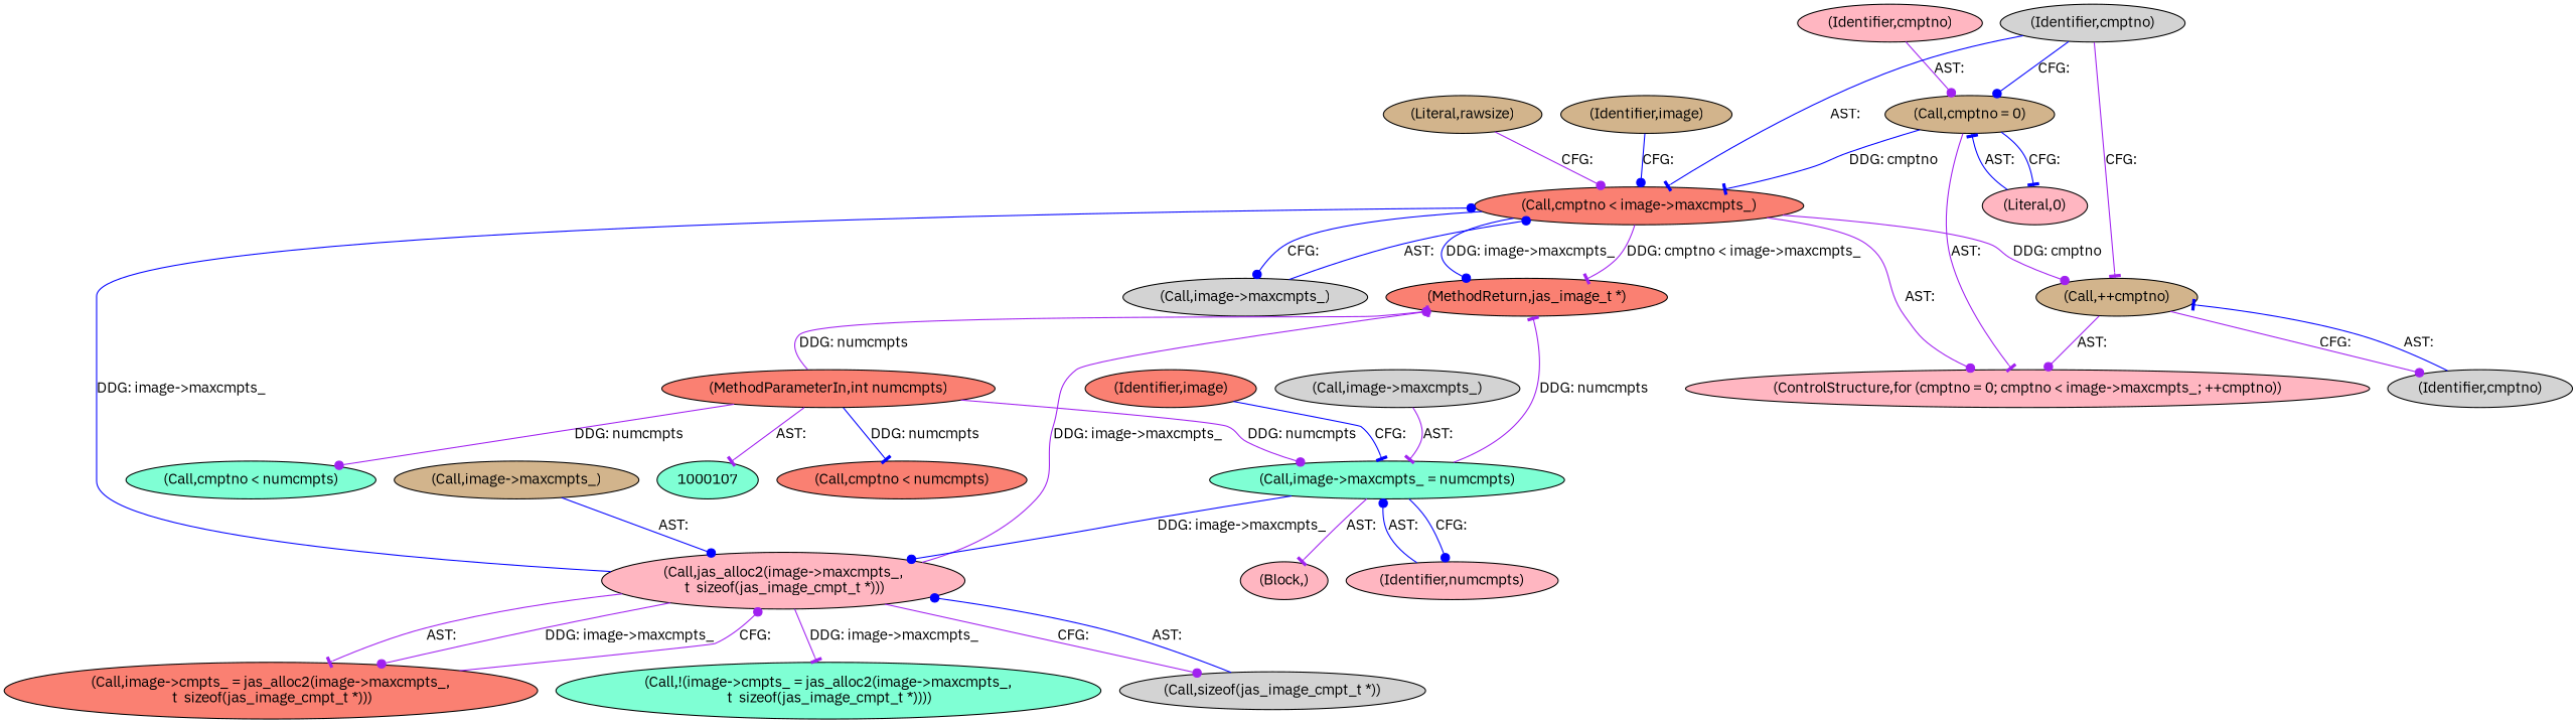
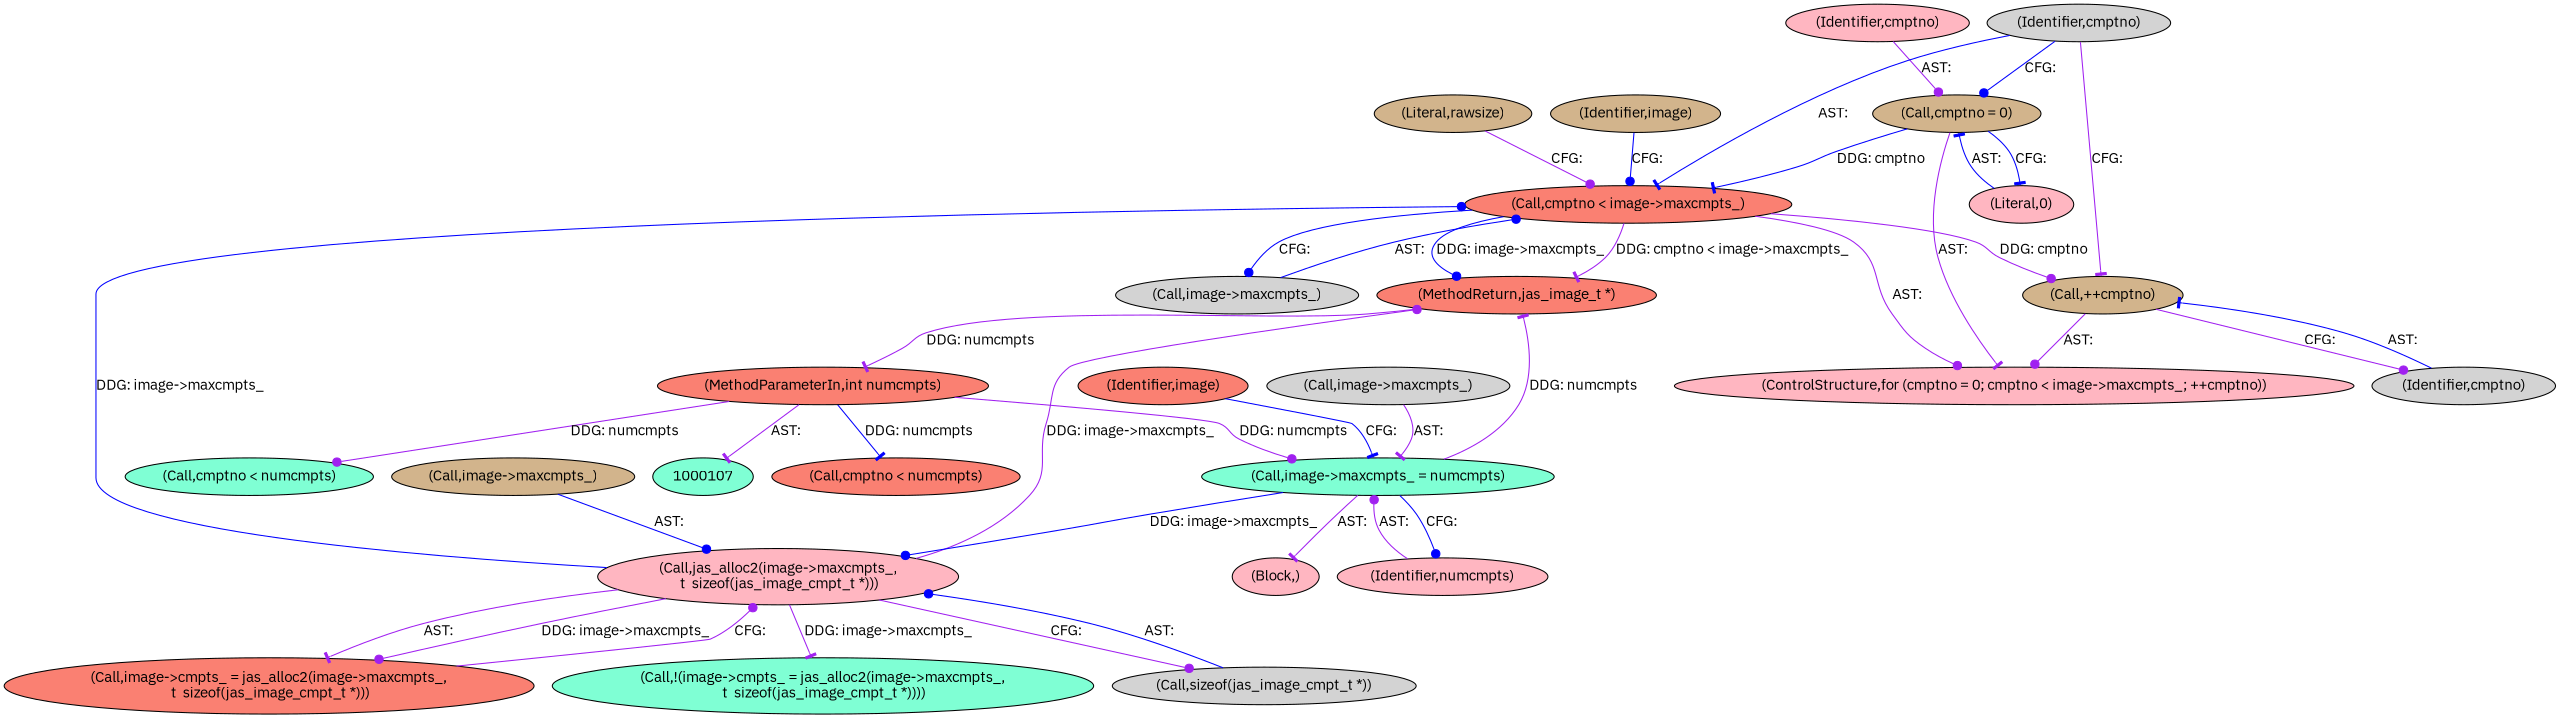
  digraph {
    fontname="IBM Plex Sans"
    node [fillcolor=salmon fontname="IBM Plex Sans" style=filled]
    edge [arrowhead=dot color=purple fontname="IBM Plex Sans"]
    n1 [label="(Call,cmptno < image->maxcmpts_)"]
    n2 [fillcolor=tan label="(Call,++cmptno)"]
    n3 [fillcolor=lightpink label="(ControlStructure,for (cmptno = 0; cmptno < image->maxcmpts_; ++cmptno))"]
    n4 [label="(MethodReturn,jas_image_t *)"]
    n5 [fillcolor=lightgrey label="(Call,image->maxcmpts_)"]
    n6 [fillcolor=lightgrey label="(Identifier,cmptno)"]
    n7 [fillcolor=tan label="(Call,cmptno = 0)"]
    n8 [fillcolor=lightpink label="(Literal,0)"]
    n9 [fillcolor=lightpink label="(Call,jas_alloc2(image->maxcmpts_,\n \t  sizeof(jas_image_cmpt_t *)))"]
    n10 [label="(Call,image->cmpts_ = jas_alloc2(image->maxcmpts_,\n \t  sizeof(jas_image_cmpt_t *)))"]
    n11 [fillcolor=aquamarine label="(Call,!(image->cmpts_ = jas_alloc2(image->maxcmpts_,\n \t  sizeof(jas_image_cmpt_t *))))"]
    n12 [fillcolor=lightgrey label="(Call,sizeof(jas_image_cmpt_t *))"]
    n13 [fillcolor=aquamarine label="(Call,image->maxcmpts_ = numcmpts)"]
    n14 [fillcolor=lightpink label="(Identifier,numcmpts)"]
    n15 [fillcolor=lightpink label="(Block,)"]
    n16 [label="(MethodParameterIn,int numcmpts)"]
    n17 [label="(Call,cmptno < numcmpts)"]
    n18 [fillcolor=aquamarine label="(Call,cmptno < numcmpts)"]
    1000107 [fillcolor=aquamarine]
    n20 [fillcolor=lightpink label="(Identifier,cmptno)"]
    n21 [label="(Identifier,image)"]
    n22 [fillcolor=lightgrey label="(Identifier,cmptno)"]
    n23 [fillcolor=tan label="(Identifier,image)"]
    n24 [fillcolor=tan label="(Call,image->maxcmpts_)"]
    n25 [fillcolor=tan label="(Literal,rawsize)"]
    n26 [fillcolor=lightgrey label="(Call,image->maxcmpts_)"]
    n1 -> n2 [label="DDG: cmptno"]
    n1 -> n3 [label="AST: "]
    n1 -> n4 [color=blue label="DDG: image->maxcmpts_"]
    n1 -> n4 [arrowhead=tee label="DDG: cmptno < image->maxcmpts_"]
    n1 -> n5 [color=blue label="CFG: "]
    n2 -> n3 [label="AST: "]
    n2 -> n6 [label="CFG: "]
    n5 -> n1 [color=blue label="AST: "]
    n6 -> n2 [arrowhead=tee color=blue label="AST: "]
    n7 -> n1 [arrowhead=tee color=blue label="DDG: cmptno"]
    n7 -> n3 [arrowhead=tee label="AST: "]
    n7 -> n8 [arrowhead=tee color=blue label="CFG: "]
    n8 -> n7 [arrowhead=tee color=blue label="AST: "]
    n9 -> n1 [color=blue label="DDG: image->maxcmpts_"]
    n9 -> n4 [label="DDG: image->maxcmpts_"]
    n9 -> n10 [arrowhead=tee label="AST: "]
    n9 -> n10 [label="DDG: image->maxcmpts_"]
    n9 -> n11 [arrowhead=tee label="DDG: image->maxcmpts_"]
    n9 -> n12 [label="CFG: "]
    n10 -> n9 [label="CFG: "]
    n12 -> n9 [color=blue label="AST: "]
    n13 -> n4 [arrowhead=tee label="DDG: numcmpts"]
    n13 -> n9 [color=blue label="DDG: image->maxcmpts_"]
    n13 -> n14 [color=blue label="CFG: "]
    n13 -> n15 [arrowhead=tee label="AST: "]
-   n14 -> n13 [color=blue label="AST: "]
-   n16 -> n4 [arrowhead=tee label="DDG: numcmpts"]
+   n14 -> n13 [label="AST: "]
+   n4 -> n16 [arrowhead=tee label="DDG: numcmpts"]
    n16 -> n13 [label="DDG: numcmpts"]
    n16 -> n17 [arrowhead=tee color=blue label="DDG: numcmpts"]
    n16 -> n18 [label="DDG: numcmpts"]
    n16 -> 1000107 [arrowhead=tee label="AST: "]
    n20 -> n7 [label="AST: "]
    n21 -> n13 [arrowhead=tee color=blue label="CFG: "]
    n22 -> n1 [arrowhead=tee color=blue label="AST: "]
    n22 -> n2 [arrowhead=tee label="CFG: "]
    n22 -> n7 [color=blue label="CFG: "]
    n23 -> n1 [color=blue label="CFG: "]
    n24 -> n9 [color=blue label="AST: "]
    n25 -> n1 [label="CFG: "]
    n26 -> n13 [arrowhead=tee label="AST: "]
  }
